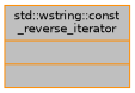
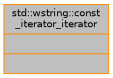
  digraph {
-   n1 [color=darkorange fillcolor=grey75 fontcolor=black fontname=Helvetica fontsize=10 height=0.2 label="{std::wstring::const\l_reverse_iterator\n||}" shape=record style=filled width=0.4]
+   n1 [color=darkorange fillcolor=grey75 fontcolor=black fontname=Helvetica fontsize=10 height=0.2 label="{std::wstring::const\l_iterator_iterator\n||}" shape=record style=filled width=0.4]
  }
